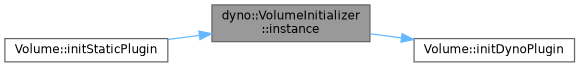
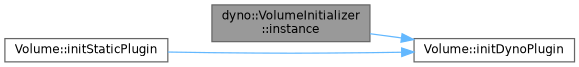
  digraph {
    rankdir=RL
    node [color=grey40 fillcolor=white fontname=Helvetica fontsize=10 shape=box style=filled]
    edge [color=steelblue1 dir=back fontname=Helvetica fontsize=10 labelfontname=Helvetica labelfontsize=10 style=solid]
    n1 [color=gray40 fillcolor=grey60 fontcolor=black height=0.2 label="dyno::VolumeInitializer\l::instance" width=0.4]
    n2 [height=0.2 label="Volume::initStaticPlugin" width=0.4]
    n3 [height=0.2 label="Volume::initDynoPlugin" width=0.4]
-   n1 -> n2
+   n3 -> n2
    n3 -> n1
  }
